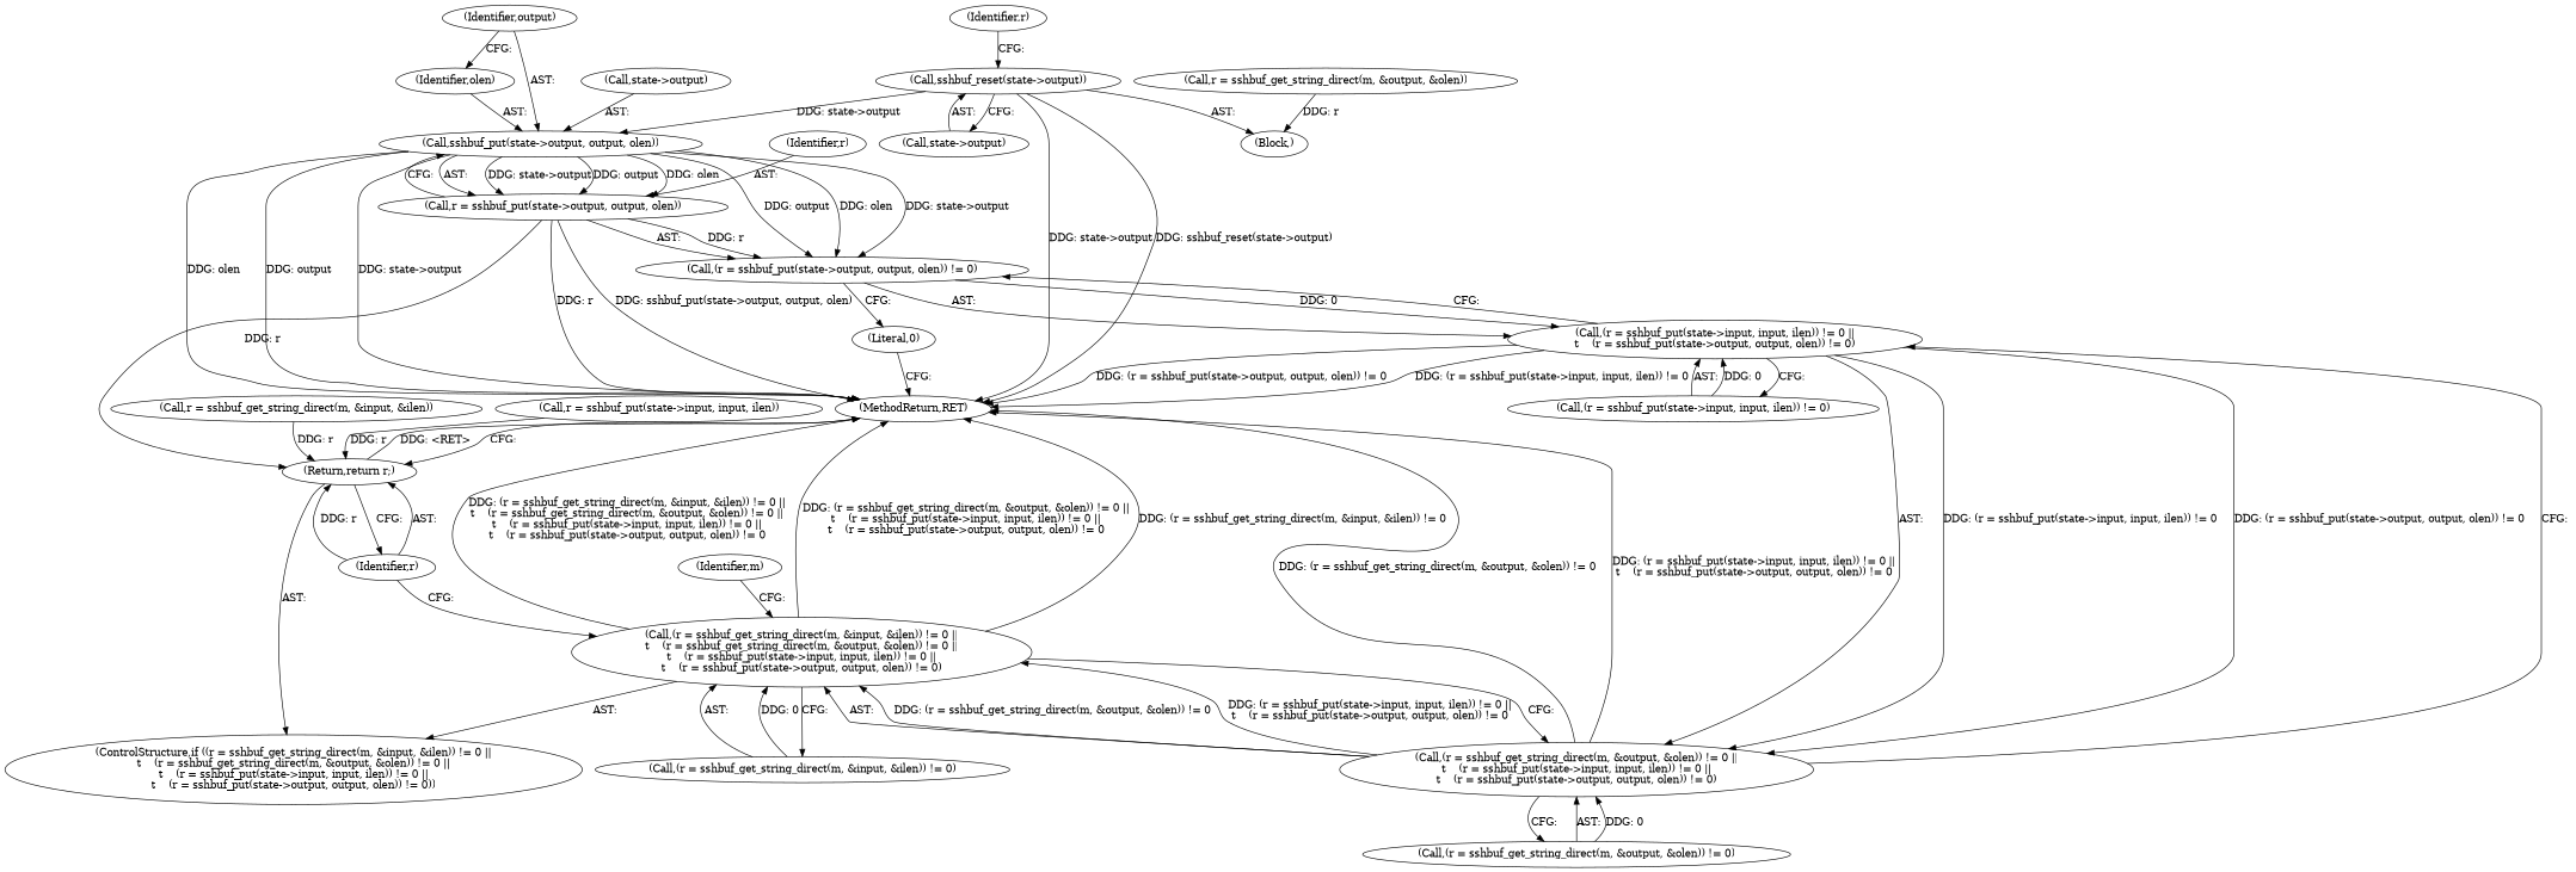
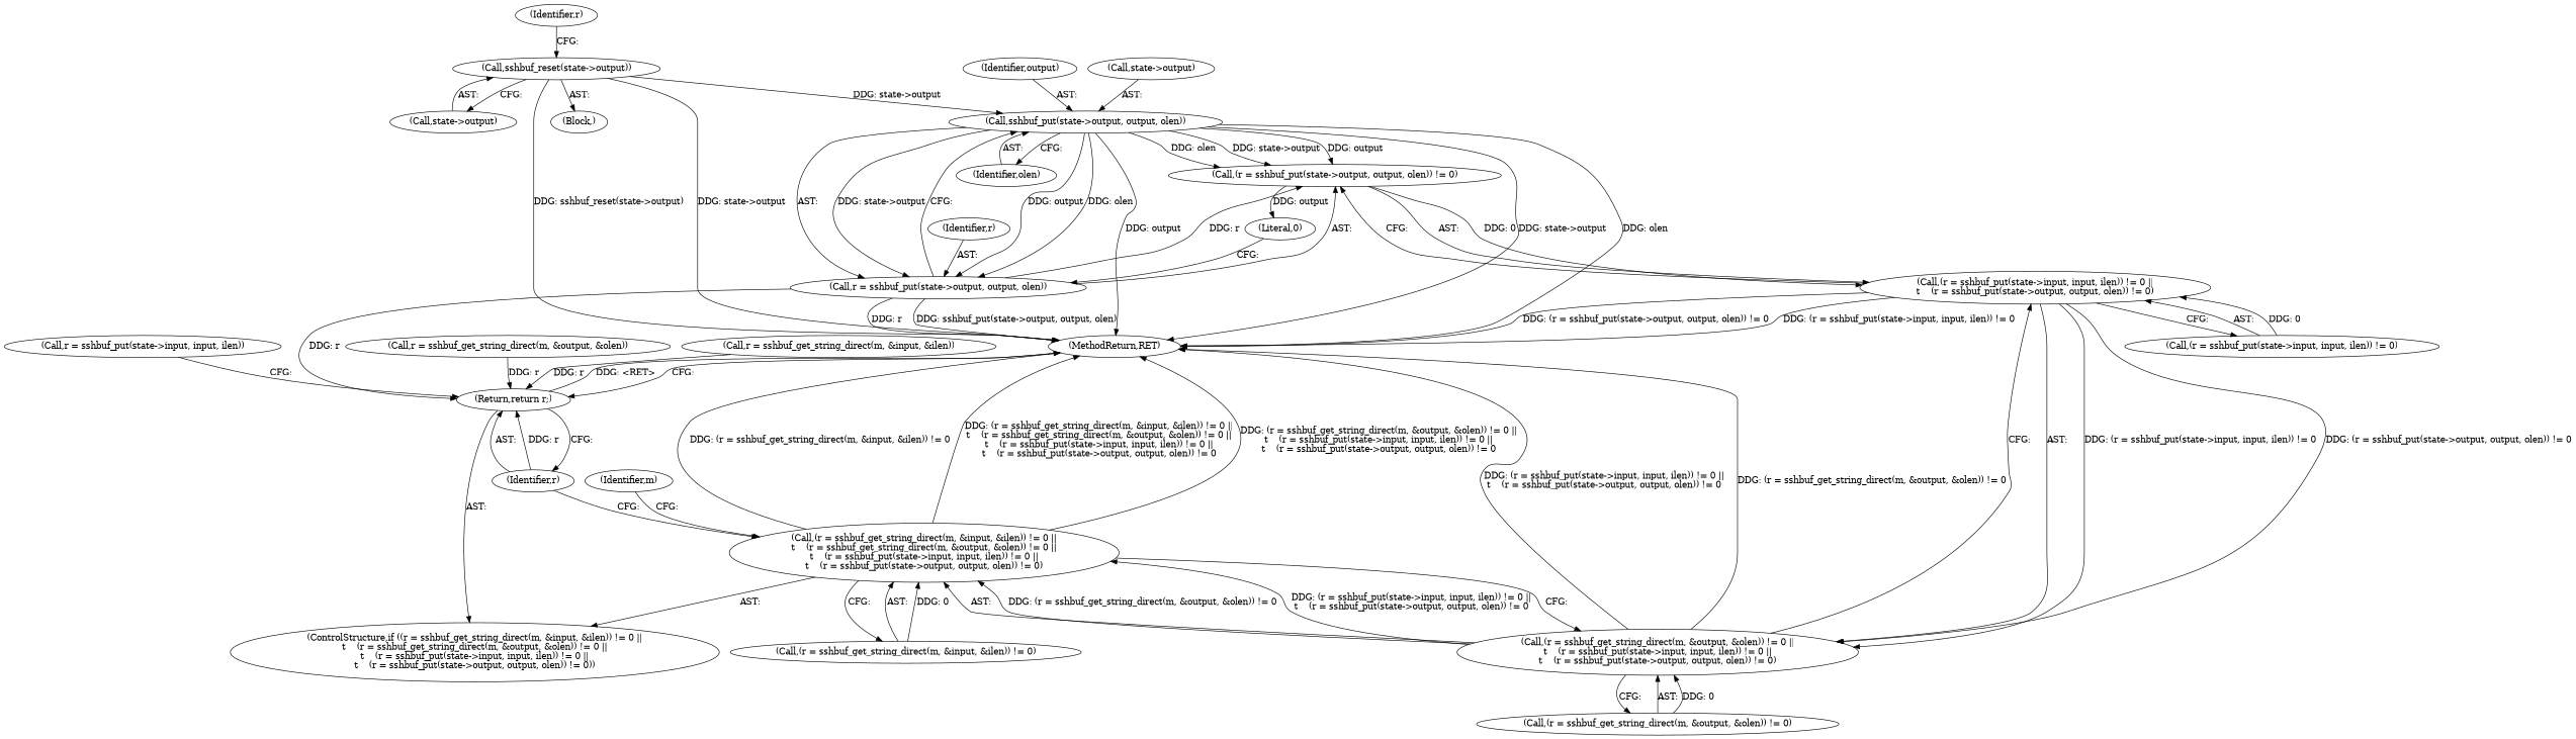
  digraph {
    n1 [label="(Call,sshbuf_put(state->output, output, olen))"]
    n2 [label="(Call,(r = sshbuf_put(state->output, output, olen)) != 0)"]
    n3 [label="(Call,r = sshbuf_put(state->output, output, olen))"]
    n4 [label="(MethodReturn,RET)"]
    n5 [label="(Identifier,olen)"]
    n6 [label="(Call,(r = sshbuf_put(state->input, input, ilen)) != 0 ||\n\t    (r = sshbuf_put(state->output, output, olen)) != 0)"]
    n7 [label="(Literal,0)"]
    n8 [label="(Return,return r;)"]
    n9 [label="(Call,sshbuf_reset(state->output))"]
    n10 [label="(Call,state->output)"]
    n11 [label="(Block,)"]
    n12 [label="(Call,(r = sshbuf_get_string_direct(m, &output, &olen)) != 0 ||\n\t    (r = sshbuf_put(state->input, input, ilen)) != 0 ||\n\t    (r = sshbuf_put(state->output, output, olen)) != 0)"]
    n13 [label="(Call,(r = sshbuf_put(state->input, input, ilen)) != 0)"]
    n14 [label="(Call,(r = sshbuf_get_string_direct(m, &input, &ilen)) != 0 ||\n\t    (r = sshbuf_get_string_direct(m, &output, &olen)) != 0 ||\n\t    (r = sshbuf_put(state->input, input, ilen)) != 0 ||\n\t    (r = sshbuf_put(state->output, output, olen)) != 0)"]
    n15 [label="(Call,(r = sshbuf_get_string_direct(m, &output, &olen)) != 0)"]
    n16 [label="(Call,(r = sshbuf_get_string_direct(m, &input, &ilen)) != 0)"]
    n17 [label="(ControlStructure,if ((r = sshbuf_get_string_direct(m, &input, &ilen)) != 0 ||\n\t    (r = sshbuf_get_string_direct(m, &output, &olen)) != 0 ||\n\t    (r = sshbuf_put(state->input, input, ilen)) != 0 ||\n\t    (r = sshbuf_put(state->output, output, olen)) != 0))"]
    n18 [label="(Identifier,r)"]
    n19 [label="(Call,r = sshbuf_get_string_direct(m, &input, &ilen))"]
    n20 [label="(Call,r = sshbuf_put(state->input, input, ilen))"]
    n21 [label="(Call,r = sshbuf_get_string_direct(m, &output, &olen))"]
    n22 [label="(Identifier,r)"]
    n23 [label="(Identifier,m)"]
    n24 [label="(Call,state->output)"]
    n25 [label="(Identifier,output)"]
    n26 [label="(Identifier,r)"]
    n1 -> n2 [label="DDG: state->output"]
    n1 -> n2 [label="DDG: output"]
    n1 -> n2 [label="DDG: olen"]
    n1 -> n3 [label="AST: "]
    n1 -> n3 [label="DDG: state->output"]
    n1 -> n3 [label="DDG: output"]
    n1 -> n3 [label="DDG: olen"]
    n1 -> n4 [label="DDG: olen"]
    n1 -> n4 [label="DDG: output"]
    n1 -> n4 [label="DDG: state->output"]
-   n25 -> n5 [label="CFG: "]
+   n1 -> n5 [label="CFG: "]
    n2 -> n6 [label="AST: "]
    n2 -> n6 [label="DDG: 0"]
-   n2 -> n7 [label="CFG: "]
+   n2 -> n7 [label="DDG: output"]
    n3 -> n1 [label="CFG: "]
    n3 -> n2 [label="AST: "]
    n3 -> n2 [label="DDG: r"]
    n3 -> n4 [label="DDG: r"]
    n3 -> n4 [label="DDG: sshbuf_put(state->output, output, olen)"]
    n3 -> n8 [label="DDG: r"]
    n4 -> n8 [label="CFG: "]
    n5 -> n1 [label="AST: "]
    n6 -> n2 [label="CFG: "]
    n6 -> n4 [label="DDG: (r = sshbuf_put(state->output, output, olen)) != 0"]
    n6 -> n4 [label="DDG: (r = sshbuf_put(state->input, input, ilen)) != 0"]
    n6 -> n12 [label="AST: "]
    n6 -> n12 [label="DDG: (r = sshbuf_put(state->input, input, ilen)) != 0"]
    n6 -> n12 [label="DDG: (r = sshbuf_put(state->output, output, olen)) != 0"]
    n6 -> n13 [label="CFG: "]
-   n7 -> n4 [label="CFG: "]
+   n7 -> n3 [label="CFG: "]
    n8 -> n4 [label="DDG: <RET>"]
    n8 -> n17 [label="AST: "]
    n8 -> n18 [label="CFG: "]
    n9 -> n1 [label="DDG: state->output"]
    n9 -> n4 [label="DDG: state->output"]
    n9 -> n4 [label="DDG: sshbuf_reset(state->output)"]
    n9 -> n10 [label="CFG: "]
    n9 -> n11 [label="AST: "]
    n10 -> n9 [label="AST: "]
    n12 -> n4 [label="DDG: (r = sshbuf_get_string_direct(m, &output, &olen)) != 0"]
    n12 -> n4 [label="DDG: (r = sshbuf_put(state->input, input, ilen)) != 0 ||\n\t    (r = sshbuf_put(state->output, output, olen)) != 0"]
    n12 -> n6 [label="CFG: "]
    n12 -> n14 [label="AST: "]
    n12 -> n14 [label="DDG: (r = sshbuf_get_string_direct(m, &output, &olen)) != 0"]
    n12 -> n14 [label="DDG: (r = sshbuf_put(state->input, input, ilen)) != 0 ||\n\t    (r = sshbuf_put(state->output, output, olen)) != 0"]
    n12 -> n15 [label="CFG: "]
    n13 -> n6 [label="AST: "]
    n13 -> n6 [label="DDG: 0"]
    n14 -> n4 [label="DDG: (r = sshbuf_get_string_direct(m, &input, &ilen)) != 0 ||\n\t    (r = sshbuf_get_string_direct(m, &output, &olen)) != 0 ||\n\t    (r = sshbuf_put(state->input, input, ilen)) != 0 ||\n\t    (r = sshbuf_put(state->output, output, olen)) != 0"]
    n14 -> n4 [label="DDG: (r = sshbuf_get_string_direct(m, &output, &olen)) != 0 ||\n\t    (r = sshbuf_put(state->input, input, ilen)) != 0 ||\n\t    (r = sshbuf_put(state->output, output, olen)) != 0"]
    n14 -> n4 [label="DDG: (r = sshbuf_get_string_direct(m, &input, &ilen)) != 0"]
    n14 -> n12 [label="CFG: "]
    n14 -> n16 [label="CFG: "]
    n14 -> n17 [label="AST: "]
    n15 -> n12 [label="AST: "]
    n15 -> n12 [label="DDG: 0"]
    n16 -> n14 [label="AST: "]
    n16 -> n14 [label="DDG: 0"]
    n18 -> n8 [label="AST: "]
    n18 -> n8 [label="DDG: r"]
    n18 -> n14 [label="CFG: "]
    n19 -> n8 [label="DDG: r"]
-   n20 -> n8 [label="DDG: r"]
-   n21 -> n11 [label="DDG: r"]
+   n20 -> n8 [label="CFG: "]
+   n21 -> n8 [label="DDG: r"]
    n22 -> n3 [label="AST: "]
    n23 -> n14 [label="CFG: "]
    n24 -> n1 [label="AST: "]
    n25 -> n1 [label="AST: "]
    n26 -> n9 [label="CFG: "]
  }
